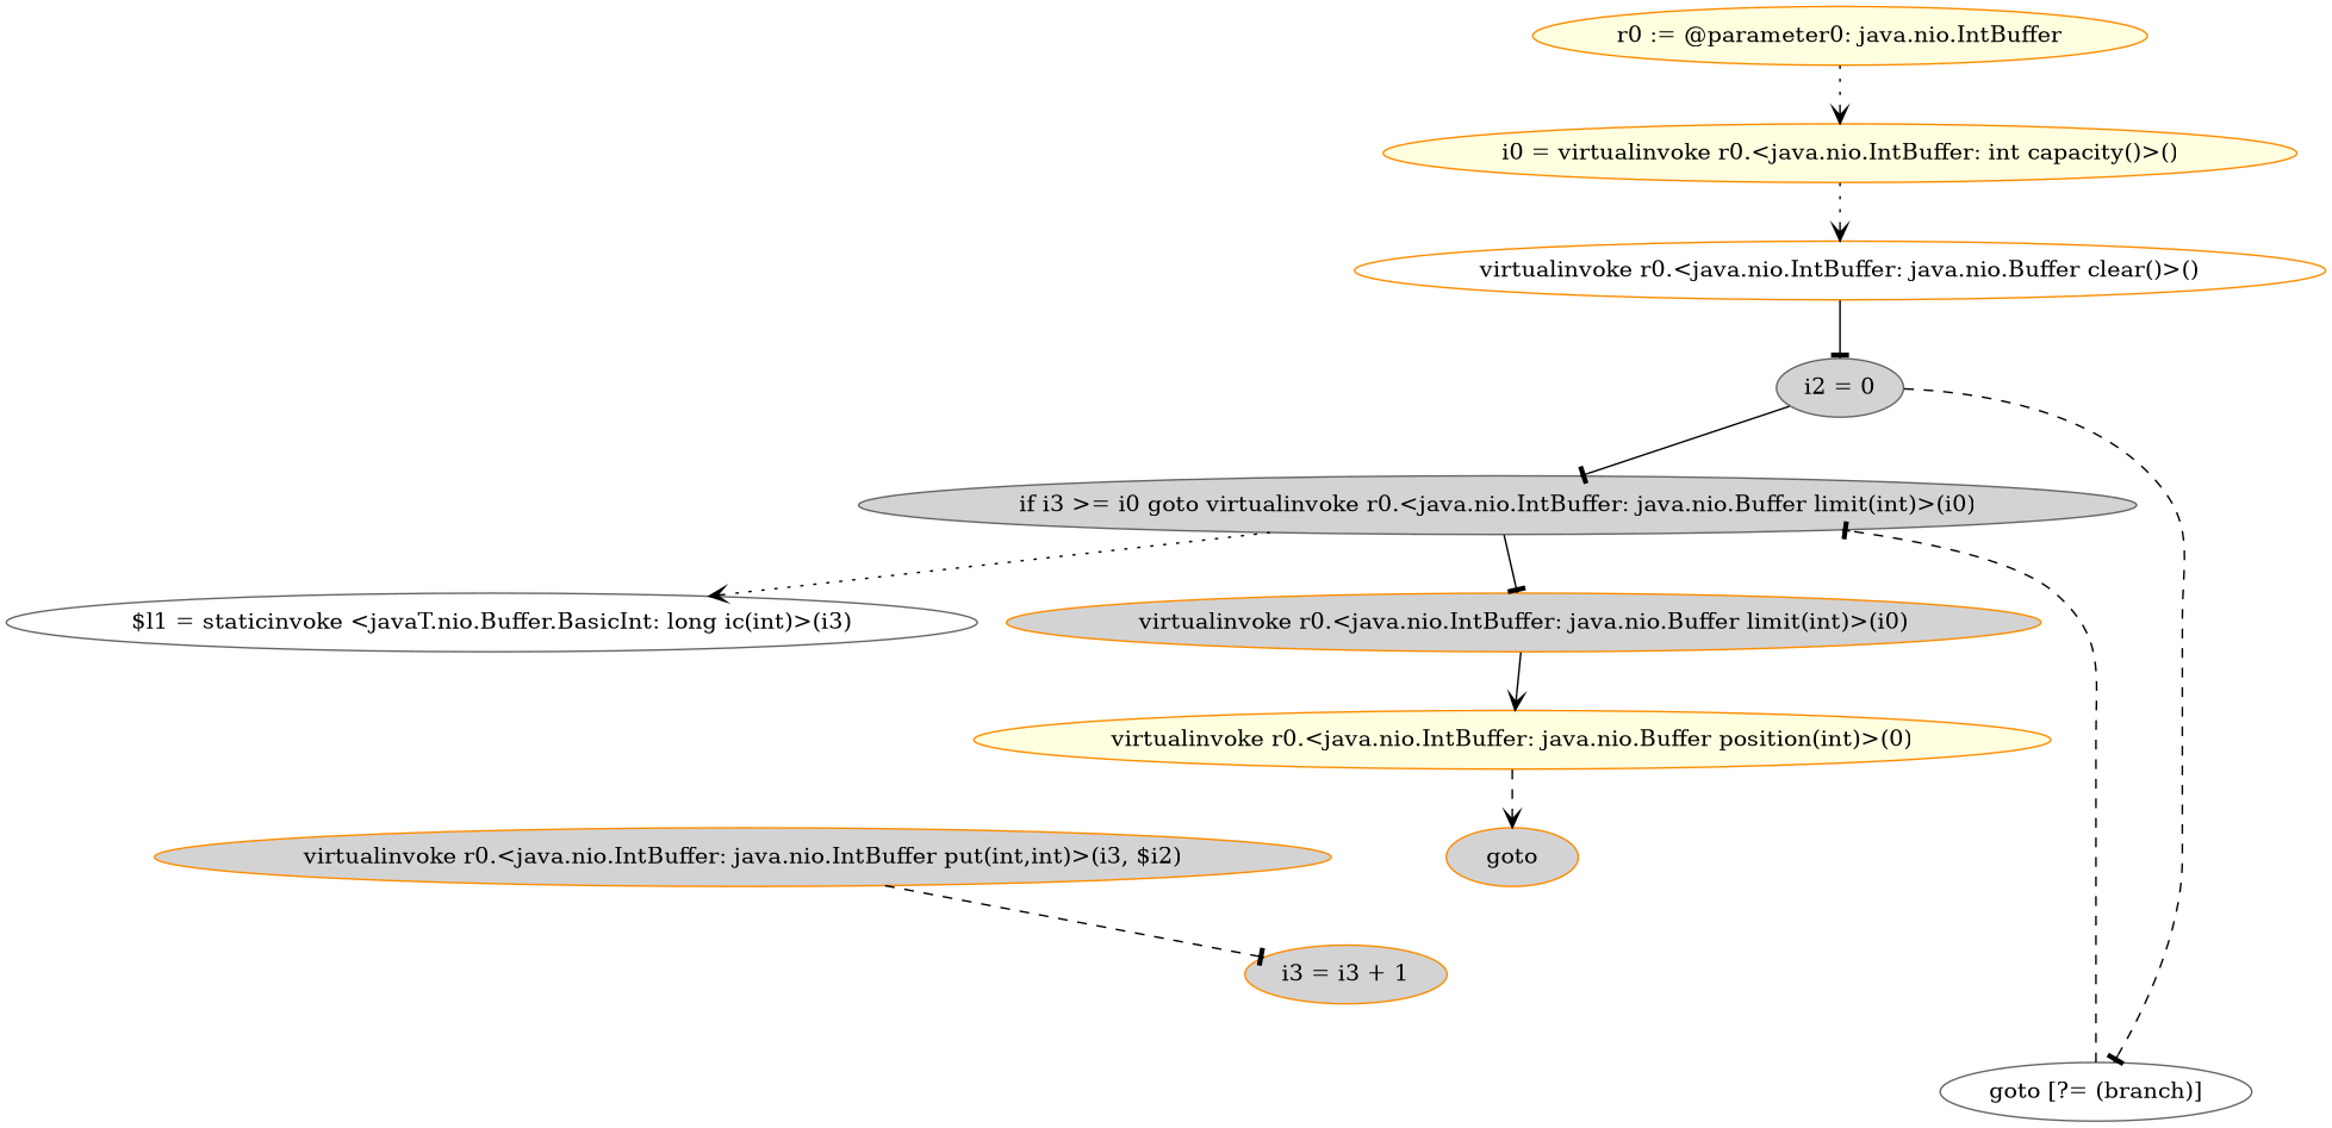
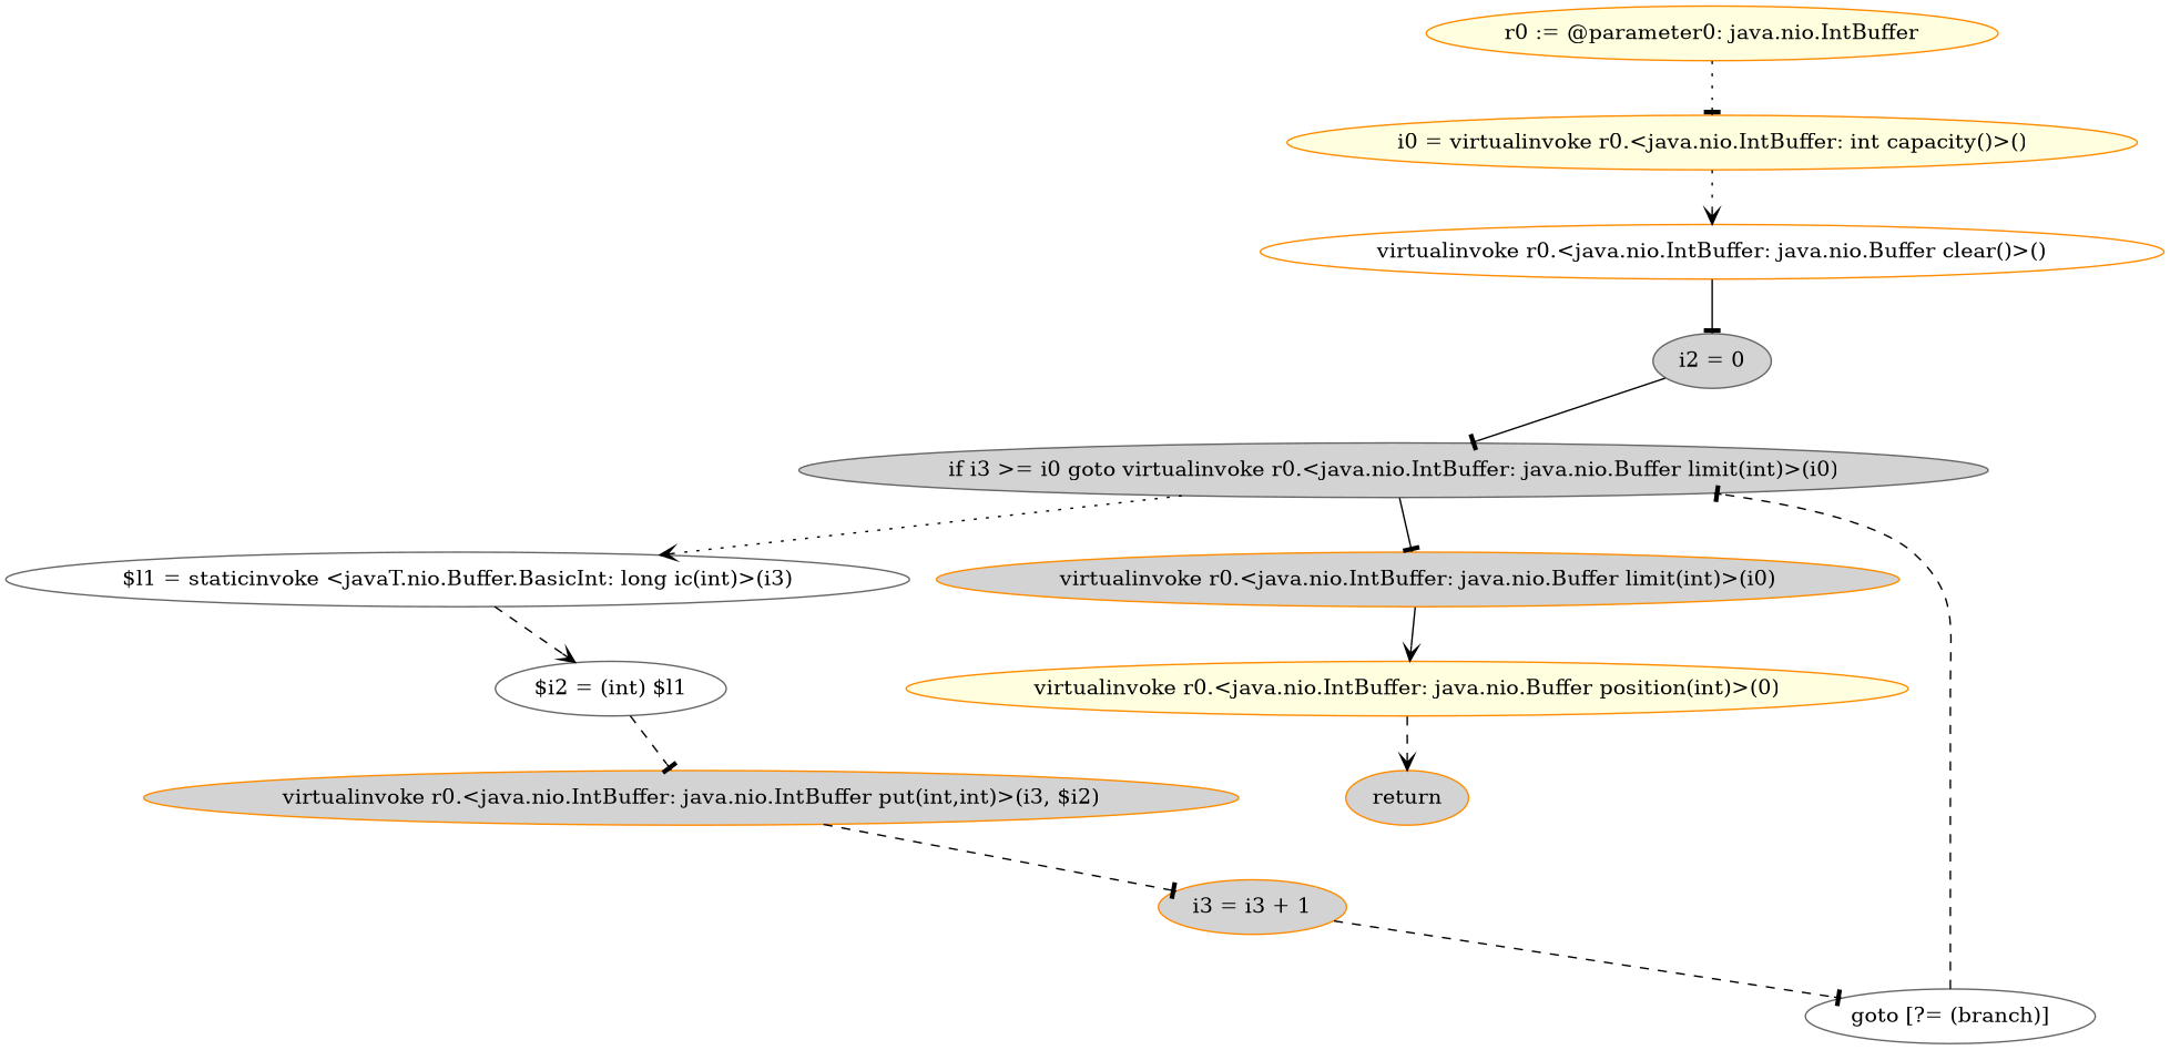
  digraph {
    node [color=darkorange fillcolor=lightgrey style=filled]
    edge [arrowhead=tee style=dashed]
    "r0 := @parameter0: java.nio.IntBuffer" [fillcolor=lightyellow]
    "i0 = virtualinvoke r0.<java.nio.IntBuffer: int capacity()>()" [fillcolor=lightyellow]
    "virtualinvoke r0.<java.nio.IntBuffer: java.nio.Buffer clear()>()" [fillcolor=white]
    n4 [color=gray40 label="i2 = 0"]
    "if i3 >= i0 goto virtualinvoke r0.<java.nio.IntBuffer: java.nio.Buffer limit(int)>(i0)" [color=gray40]
    "$l1 = staticinvoke <javaT.nio.Buffer.BasicInt: long ic(int)>(i3)" [color=gray40 fillcolor=white]
    "virtualinvoke r0.<java.nio.IntBuffer: java.nio.Buffer limit(int)>(i0)"
+   "$i2 = (int) $l1" [color=gray40 fillcolor=white]
    "virtualinvoke r0.<java.nio.IntBuffer: java.nio.Buffer position(int)>(0)" [fillcolor=lightyellow]
    "virtualinvoke r0.<java.nio.IntBuffer: java.nio.IntBuffer put(int,int)>(i3, $i2)"
    "i3 = i3 + 1"
    "goto [?= (branch)]" [color=gray40 fillcolor=white]
-   return [label=goto]
-   "r0 := @parameter0: java.nio.IntBuffer" -> "i0 = virtualinvoke r0.<java.nio.IntBuffer: int capacity()>()" [arrowhead=vee style=dotted]
+   return
+   "r0 := @parameter0: java.nio.IntBuffer" -> "i0 = virtualinvoke r0.<java.nio.IntBuffer: int capacity()>()" [style=dotted]
    "i0 = virtualinvoke r0.<java.nio.IntBuffer: int capacity()>()" -> "virtualinvoke r0.<java.nio.IntBuffer: java.nio.Buffer clear()>()" [arrowhead=vee style=dotted]
    "virtualinvoke r0.<java.nio.IntBuffer: java.nio.Buffer clear()>()" -> n4 [style=solid]
    n4 -> "if i3 >= i0 goto virtualinvoke r0.<java.nio.IntBuffer: java.nio.Buffer limit(int)>(i0)" [style=solid]
    "if i3 >= i0 goto virtualinvoke r0.<java.nio.IntBuffer: java.nio.Buffer limit(int)>(i0)" -> "$l1 = staticinvoke <javaT.nio.Buffer.BasicInt: long ic(int)>(i3)" [arrowhead=vee style=dotted]
    "if i3 >= i0 goto virtualinvoke r0.<java.nio.IntBuffer: java.nio.Buffer limit(int)>(i0)" -> "virtualinvoke r0.<java.nio.IntBuffer: java.nio.Buffer limit(int)>(i0)" [style=solid]
+   "$l1 = staticinvoke <javaT.nio.Buffer.BasicInt: long ic(int)>(i3)" -> "$i2 = (int) $l1" [arrowhead=vee]
    "virtualinvoke r0.<java.nio.IntBuffer: java.nio.Buffer limit(int)>(i0)" -> "virtualinvoke r0.<java.nio.IntBuffer: java.nio.Buffer position(int)>(0)" [arrowhead=vee style=solid]
+   "$i2 = (int) $l1" -> "virtualinvoke r0.<java.nio.IntBuffer: java.nio.IntBuffer put(int,int)>(i3, $i2)"
    "virtualinvoke r0.<java.nio.IntBuffer: java.nio.Buffer position(int)>(0)" -> return [arrowhead=vee]
    "virtualinvoke r0.<java.nio.IntBuffer: java.nio.IntBuffer put(int,int)>(i3, $i2)" -> "i3 = i3 + 1"
-   n4 -> "goto [?= (branch)]"
+   "i3 = i3 + 1" -> "goto [?= (branch)]"
    "goto [?= (branch)]" -> "if i3 >= i0 goto virtualinvoke r0.<java.nio.IntBuffer: java.nio.Buffer limit(int)>(i0)"
  }
